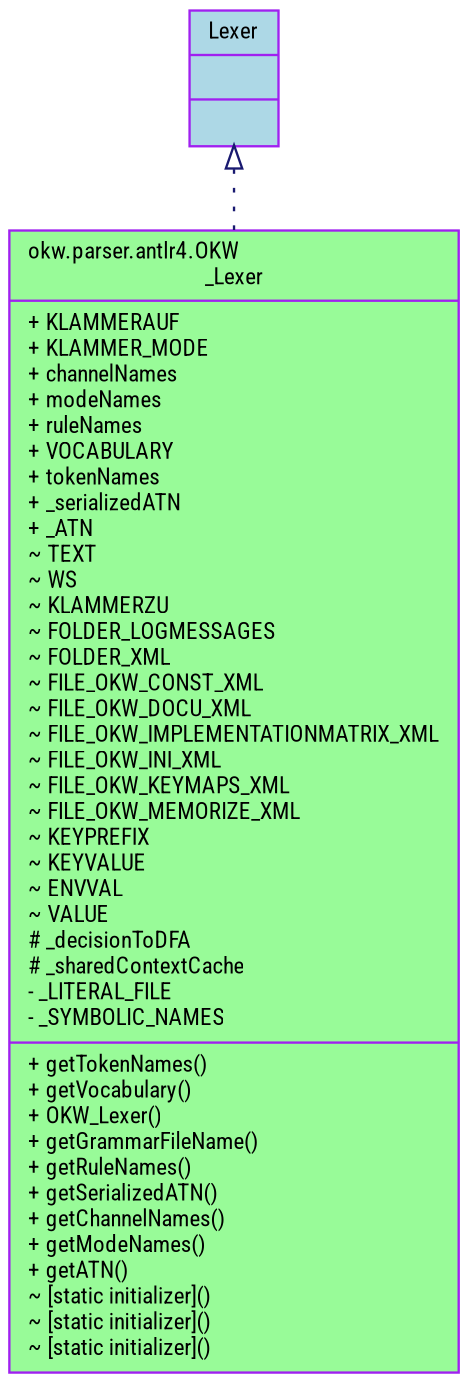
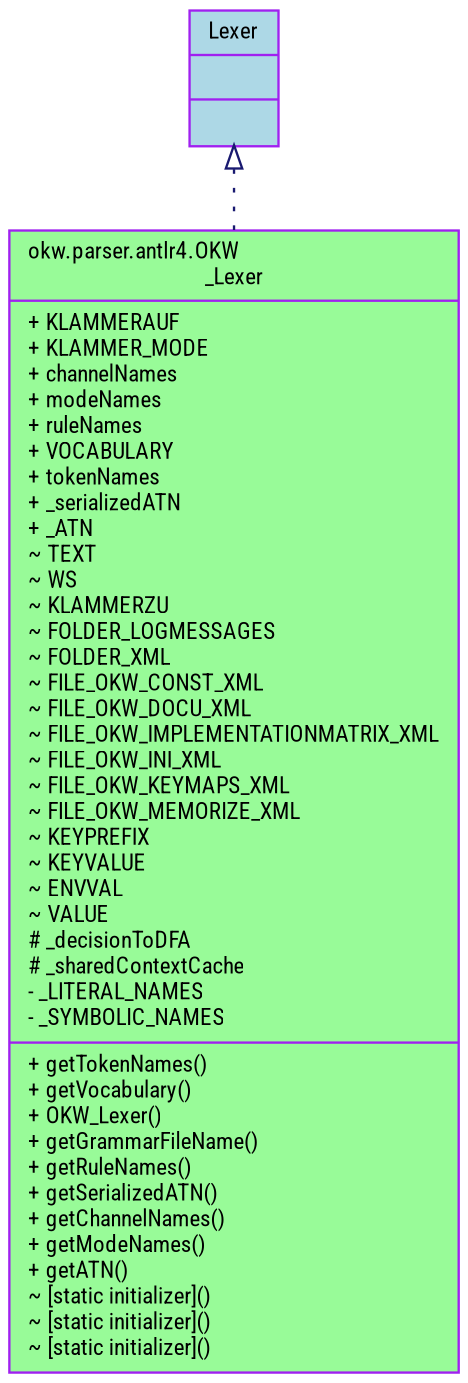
  digraph {
    fontname="Roboto Condensed"
    node [color=purple fontname="Roboto Condensed" fontsize=10 shape=record style=filled]
-   n1 [fillcolor=palegreen fontcolor=black height=0.2 label="{okw.parser.antlr4.OKW\l_Lexer\n|+ KLAMMERAUF\l+ KLAMMER_MODE\l+ channelNames\l+ modeNames\l+ ruleNames\l+ VOCABULARY\l+ tokenNames\l+ _serializedATN\l+ _ATN\l~ TEXT\l~ WS\l~ KLAMMERZU\l~ FOLDER_LOGMESSAGES\l~ FOLDER_XML\l~ FILE_OKW_CONST_XML\l~ FILE_OKW_DOCU_XML\l~ FILE_OKW_IMPLEMENTATIONMATRIX_XML\l~ FILE_OKW_INI_XML\l~ FILE_OKW_KEYMAPS_XML\l~ FILE_OKW_MEMORIZE_XML\l~ KEYPREFIX\l~ KEYVALUE\l~ ENVVAL\l~ VALUE\l# _decisionToDFA\l# _sharedContextCache\l- _LITERAL_FILE\l- _SYMBOLIC_NAMES\l|+ getTokenNames()\l+ getVocabulary()\l+ OKW_Lexer()\l+ getGrammarFileName()\l+ getRuleNames()\l+ getSerializedATN()\l+ getChannelNames()\l+ getModeNames()\l+ getATN()\l~ [static initializer]()\l~ [static initializer]()\l~ [static initializer]()\l}" width=0.4]
+   n1 [fillcolor=palegreen fontcolor=black height=0.2 label="{okw.parser.antlr4.OKW\l_Lexer\n|+ KLAMMERAUF\l+ KLAMMER_MODE\l+ channelNames\l+ modeNames\l+ ruleNames\l+ VOCABULARY\l+ tokenNames\l+ _serializedATN\l+ _ATN\l~ TEXT\l~ WS\l~ KLAMMERZU\l~ FOLDER_LOGMESSAGES\l~ FOLDER_XML\l~ FILE_OKW_CONST_XML\l~ FILE_OKW_DOCU_XML\l~ FILE_OKW_IMPLEMENTATIONMATRIX_XML\l~ FILE_OKW_INI_XML\l~ FILE_OKW_KEYMAPS_XML\l~ FILE_OKW_MEMORIZE_XML\l~ KEYPREFIX\l~ KEYVALUE\l~ ENVVAL\l~ VALUE\l# _decisionToDFA\l# _sharedContextCache\l- _LITERAL_NAMES\l- _SYMBOLIC_NAMES\l|+ getTokenNames()\l+ getVocabulary()\l+ OKW_Lexer()\l+ getGrammarFileName()\l+ getRuleNames()\l+ getSerializedATN()\l+ getChannelNames()\l+ getModeNames()\l+ getATN()\l~ [static initializer]()\l~ [static initializer]()\l~ [static initializer]()\l}" width=0.4]
    n2 [fillcolor=lightblue height=0.2 label="{Lexer\n||}" width=0.4]
    n2 -> n1 [arrowtail=onormal color=midnightblue dir=back fontname="Roboto Condensed" fontsize=10 labelfontname=Helvetica labelfontsize=10 style=dotted]
  }
